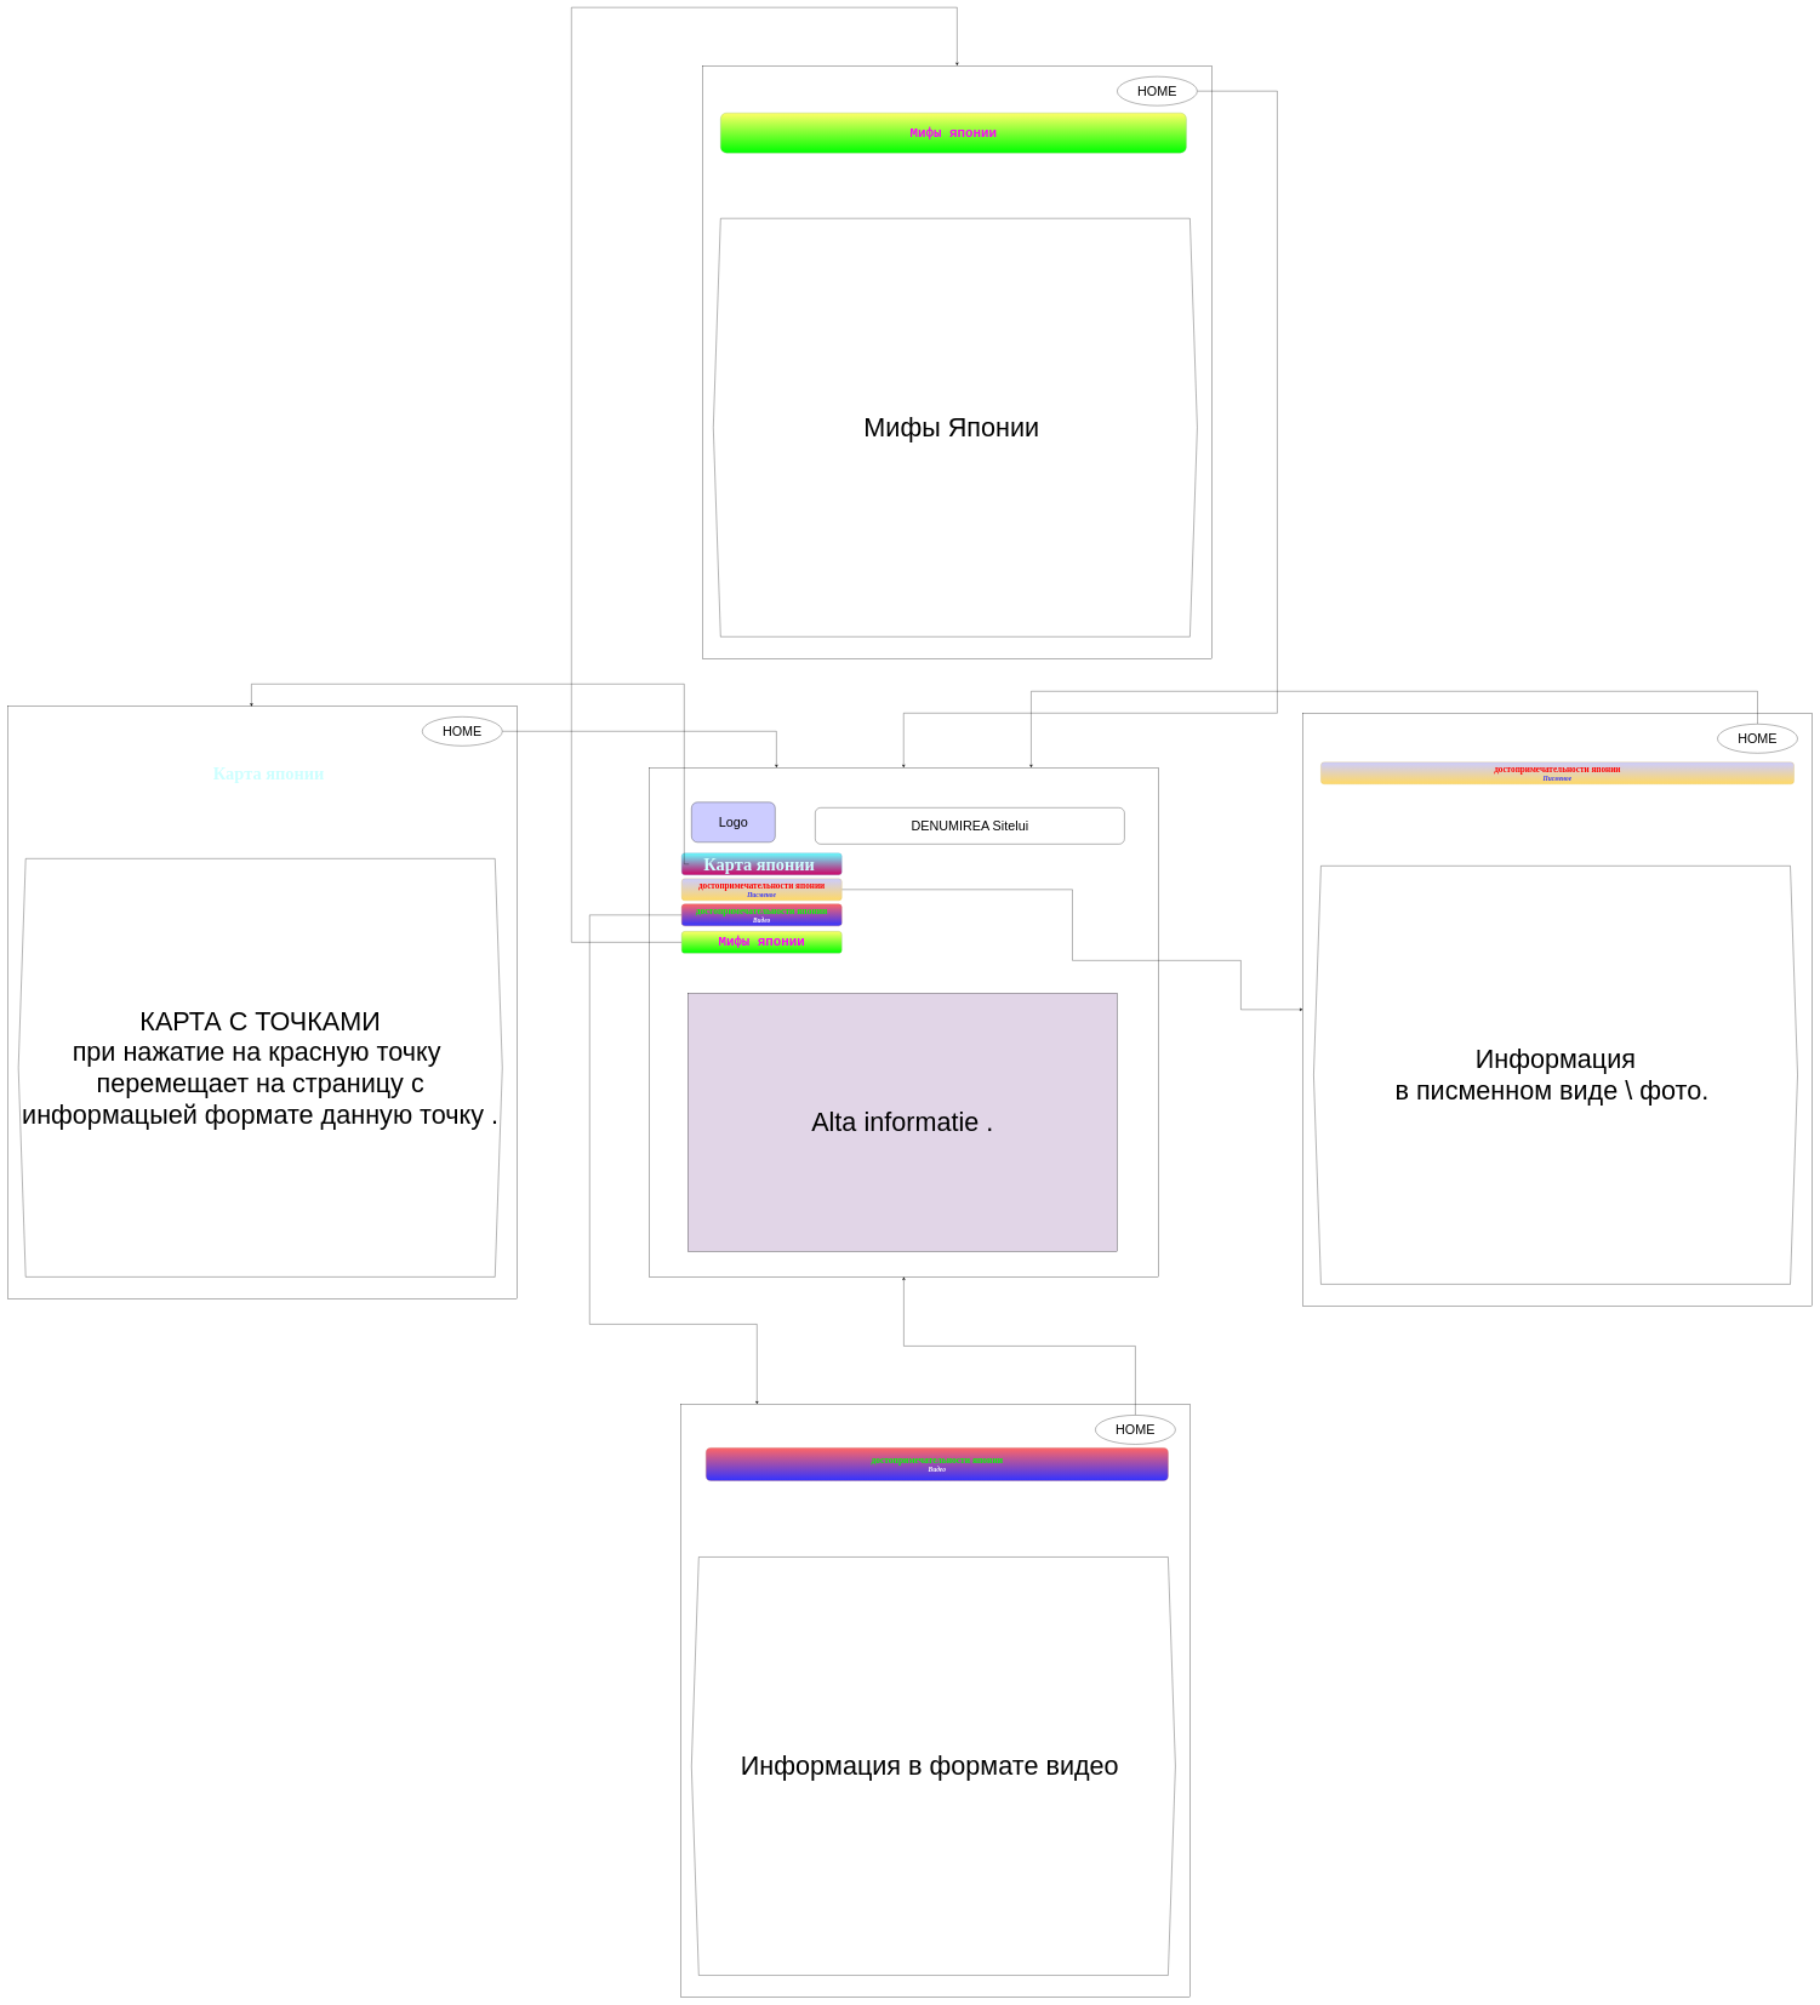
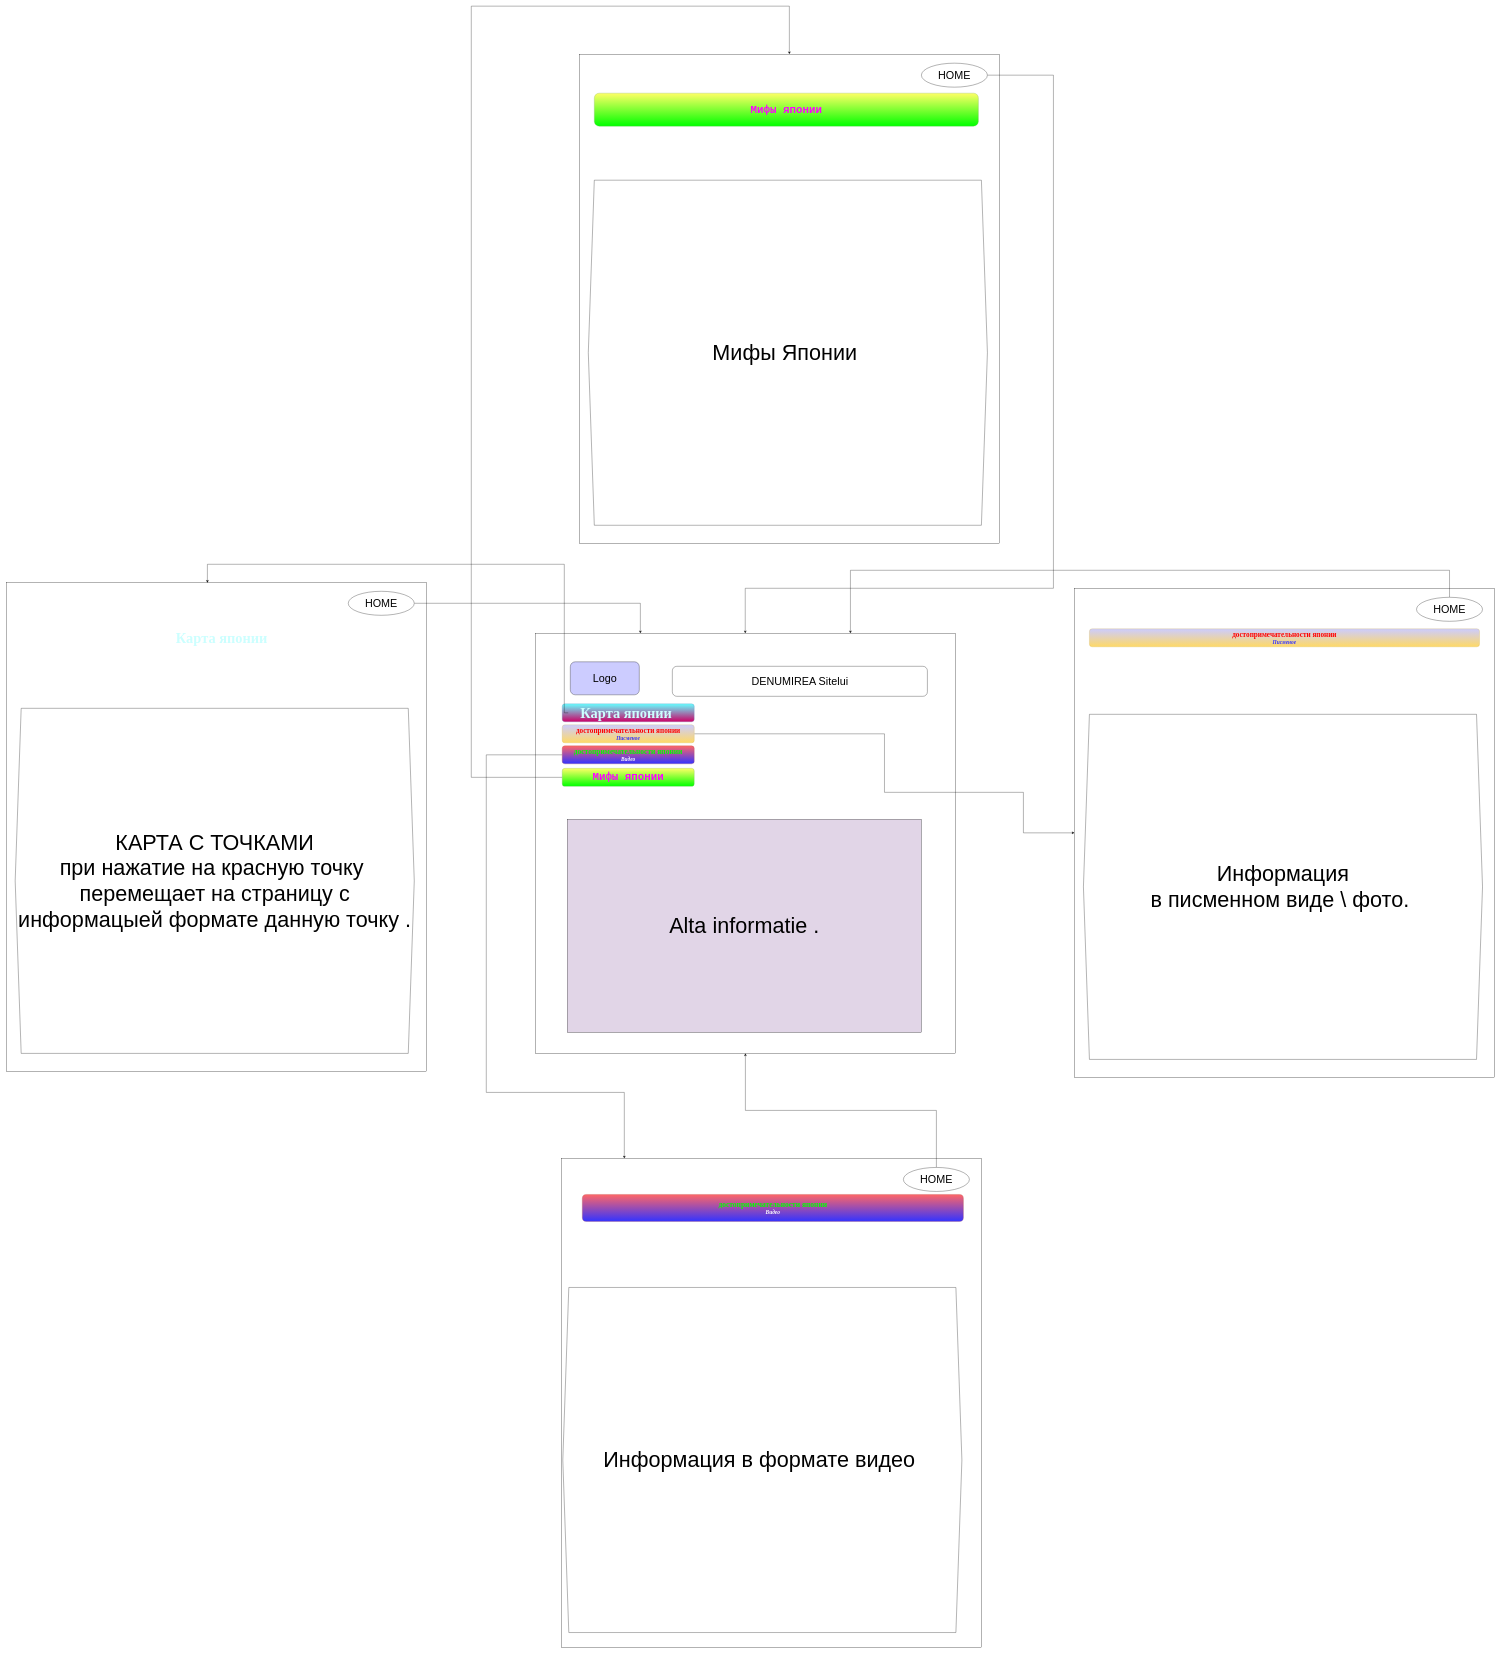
  <mxCell id="0" />
  <mxCell id="1" parent="0" />
  <mxCell id="2" value="" style="whiteSpace=wrap;html=1;aspect=fixed;fontFamily=Comic Sans MS;" parent="1" vertex="1"><mxGeometry x="1783.5" y="2110" width="1400" height="1400" as="geometry" /></mxCell>
  <mxCell id="3" style="edgeStyle=orthogonalEdgeStyle;rounded=0;orthogonalLoop=1;jettySize=auto;html=1;exitX=0;exitY=0.5;exitDx=0;exitDy=0;entryX=0.5;entryY=0;entryDx=0;entryDy=0;" parent="1" source="4" target="22" edge="1"><mxGeometry relative="1" as="geometry"><mxPoint x="1720" y="88.571" as="targetPoint" /><Array as="points"><mxPoint x="1570" y="2590" /><mxPoint x="1570" y="20" /><mxPoint x="2630" y="20" /></Array></mxGeometry></mxCell>
  <mxCell id="4" value="&lt;h1&gt;&lt;font face=&quot;Courier New&quot; color=&quot;#ff00ff&quot; style=&quot;font-size: 36px&quot;&gt;&lt;font style=&quot;vertical-align: inherit&quot;&gt;&lt;font style=&quot;vertical-align: inherit&quot;&gt;Мифы японии&lt;/font&gt;&lt;/font&gt;&lt;/font&gt;&lt;/h1&gt;" style="rounded=1;whiteSpace=wrap;html=1;strokeColor=#82b366;gradientColor=#00FF00;fillColor=#FFFF66;" parent="1" vertex="1"><mxGeometry x="1873" y="2560" width="440" height="60" as="geometry" /></mxCell>
  <mxCell id="5" style="edgeStyle=orthogonalEdgeStyle;rounded=0;orthogonalLoop=1;jettySize=auto;html=1;exitX=0;exitY=0.5;exitDx=0;exitDy=0;" parent="1" source="6" target="26" edge="1"><mxGeometry relative="1" as="geometry"><mxPoint x="1670" y="3700" as="targetPoint" /><Array as="points"><mxPoint x="1620" y="2515" /><mxPoint x="1620" y="3640" /><mxPoint x="2080" y="3640" /></Array></mxGeometry></mxCell>
  <mxCell id="6" value="&lt;b&gt;&lt;font face=&quot;Lucida Console&quot; style=&quot;font-size: 25px&quot; color=&quot;#00ff00&quot;&gt;&lt;font style=&quot;vertical-align: inherit&quot;&gt;&lt;font style=&quot;vertical-align: inherit&quot;&gt;достопримечательности японии &lt;/font&gt;&lt;/font&gt;&lt;/font&gt;&lt;/b&gt;&lt;br&gt;&lt;i&gt;&lt;b&gt;&lt;font face=&quot;Times New Roman&quot; style=&quot;font-size: 18px&quot; color=&quot;#ffffff&quot;&gt;&lt;font style=&quot;vertical-align: inherit&quot;&gt;&lt;font style=&quot;vertical-align: inherit&quot;&gt;Видео&lt;/font&gt;&lt;/font&gt;&lt;/font&gt;&lt;/b&gt;&lt;/i&gt;" style="rounded=1;whiteSpace=wrap;html=1;strokeColor=#b85450;fillColor=#FF6666;gradientColor=#3333FF;" parent="1" vertex="1"><mxGeometry x="1873" y="2485" width="440" height="60" as="geometry" /></mxCell>
  <mxCell id="7" style="edgeStyle=orthogonalEdgeStyle;rounded=0;orthogonalLoop=1;jettySize=auto;html=1;exitX=1;exitY=0.5;exitDx=0;exitDy=0;entryX=0;entryY=0.5;entryDx=0;entryDy=0;" parent="1" source="8" target="18" edge="1"><mxGeometry relative="1" as="geometry"><Array as="points"><mxPoint x="2947" y="2445" /><mxPoint x="2947" y="2640" /><mxPoint x="3410" y="2640" /><mxPoint x="3410" y="2775" /></Array></mxGeometry></mxCell>
  <mxCell id="8" value="&lt;h2&gt;&lt;font style=&quot;font-size: 24px&quot;&gt;&lt;font color=&quot;#ff0000&quot;&gt;&lt;font face=&quot;Lucida Console&quot;&gt;&lt;font style=&quot;vertical-align: inherit&quot;&gt;&lt;font style=&quot;vertical-align: inherit&quot;&gt;достопримечательности японии&lt;/font&gt;&lt;/font&gt;&lt;/font&gt;&lt;br&gt;&lt;/font&gt;&lt;/font&gt;&lt;i&gt;&lt;font style=&quot;font-size: 18px&quot; color=&quot;#3333ff&quot; face=&quot;Times New Roman&quot;&gt;&lt;font style=&quot;vertical-align: inherit&quot;&gt;&lt;font style=&quot;vertical-align: inherit&quot;&gt; Писменое&lt;/font&gt;&lt;/font&gt;&lt;/font&gt;&lt;/i&gt;&lt;/h2&gt;" style="rounded=1;whiteSpace=wrap;html=1;gradientColor=#ffd966;strokeColor=#d6b656;fillColor=#CCCCFF;" parent="1" vertex="1"><mxGeometry x="1873" y="2415" width="440" height="60" as="geometry" /></mxCell>
  <mxCell id="9" value="" style="rounded=1;whiteSpace=wrap;html=1;strokeColor=#6c8ebf;fillColor=#66FFFF;gradientColor=#CC0066;" parent="1" vertex="1"><mxGeometry x="1873" y="2345" width="440" height="60" as="geometry" /></mxCell>
  <mxCell id="10" value="&lt;b&gt;&lt;font style=&quot;font-size: 48px&quot;&gt;Карта японии&lt;/font&gt;&lt;/b&gt;&amp;nbsp;" style="text;html=1;align=center;verticalAlign=middle;whiteSpace=wrap;rounded=0;fillColor=none;fontFamily=Comic Sans MS;fontColor=#CCFFFF;" parent="1" vertex="1"><mxGeometry x="1893" y="2355" width="390" height="40" as="geometry" /></mxCell>
  <mxCell id="11" value="&lt;span style=&quot;font-size: 72px&quot;&gt;Alta informatie .&lt;/span&gt;" style="rounded=0;whiteSpace=wrap;html=1;fillColor=#e1d5e7;" parent="1" vertex="1"><mxGeometry x="1890" y="2730" width="1180" height="710" as="geometry" /></mxCell>
  <mxCell id="12" value="&lt;font style=&quot;font-size: 36px&quot;&gt;Logo&lt;/font&gt;" style="rounded=1;whiteSpace=wrap;html=1;fillColor=#ccccff;" parent="1" vertex="1"><mxGeometry x="1900" y="2205" width="230" height="110" as="geometry" /></mxCell>
  <mxCell id="13" value="&lt;font style=&quot;font-size: 36px&quot;&gt;DENUMIREA Sitelui&lt;/font&gt;" style="rounded=1;whiteSpace=wrap;html=1;" parent="1" vertex="1"><mxGeometry x="2240" y="2220" width="850" height="100" as="geometry" /></mxCell>
  <mxCell id="14" value="" style="rounded=0;whiteSpace=wrap;html=1;" parent="1" vertex="1"><mxGeometry x="20" y="1940" width="1400" height="1630" as="geometry" /></mxCell>
  <mxCell id="15" style="edgeStyle=orthogonalEdgeStyle;rounded=0;orthogonalLoop=1;jettySize=auto;html=1;exitX=1;exitY=0.5;exitDx=0;exitDy=0;entryX=0.25;entryY=0;entryDx=0;entryDy=0;" parent="1" source="16" target="2" edge="1"><mxGeometry relative="1" as="geometry" /></mxCell>
  <mxCell id="16" value="&lt;font style=&quot;font-size: 36px&quot;&gt;HOME&lt;/font&gt;" style="ellipse;whiteSpace=wrap;html=1;" parent="1" vertex="1"><mxGeometry x="1160" y="1970" width="220" height="80" as="geometry" /></mxCell>
  <mxCell id="17" value="&lt;span style=&quot;font-size: 72px&quot;&gt;КАРТА С ТОЧКАМИ&lt;br&gt;при нажатие на красную точку&amp;nbsp;&lt;br&gt;перемещает на страницу с информацыей формате данную точку .&lt;br&gt;&lt;/span&gt;" style="shape=hexagon;perimeter=hexagonPerimeter2;whiteSpace=wrap;html=1;fixedSize=1;" parent="1" vertex="1"><mxGeometry x="50" y="2360" width="1330" height="1150" as="geometry" /></mxCell>
  <mxCell id="18" value="" style="rounded=0;whiteSpace=wrap;html=1;" parent="1" vertex="1"><mxGeometry x="3580" y="1960" width="1400" height="1630" as="geometry" /></mxCell>
  <mxCell id="19" style="edgeStyle=orthogonalEdgeStyle;rounded=0;orthogonalLoop=1;jettySize=auto;html=1;exitX=0.5;exitY=0;exitDx=0;exitDy=0;entryX=0.75;entryY=0;entryDx=0;entryDy=0;" parent="1" source="20" target="2" edge="1"><mxGeometry relative="1" as="geometry"><Array as="points"><mxPoint x="4830" y="1900" /><mxPoint x="2833" y="1900" /></Array></mxGeometry></mxCell>
  <mxCell id="20" value="&lt;font style=&quot;font-size: 36px&quot;&gt;HOME&lt;/font&gt;" style="ellipse;whiteSpace=wrap;html=1;" parent="1" vertex="1"><mxGeometry x="4720" y="1990" width="220" height="80" as="geometry" /></mxCell>
  <mxCell id="21" value="&lt;span style=&quot;font-size: 72px&quot;&gt;&lt;font style=&quot;vertical-align: inherit&quot;&gt;&lt;font style=&quot;vertical-align: inherit&quot;&gt;&lt;font style=&quot;vertical-align: inherit&quot;&gt;&lt;font style=&quot;vertical-align: inherit&quot;&gt;Информация&lt;br&gt;в писменном виде \ фото.&amp;nbsp;&lt;/font&gt;&lt;/font&gt;&lt;/font&gt;&lt;/font&gt;&lt;br&gt;&lt;/span&gt;" style="shape=hexagon;perimeter=hexagonPerimeter2;whiteSpace=wrap;html=1;fixedSize=1;" parent="1" vertex="1"><mxGeometry x="3610" width="1330" height="1150" as="geometry" y="2380" /></mxCell>
  <mxCell id="22" value="" style="rounded=0;whiteSpace=wrap;html=1;" parent="1" vertex="1"><mxGeometry x="1930" y="180" width="1400" height="1630" as="geometry" /></mxCell>
  <mxCell id="23" style="edgeStyle=orthogonalEdgeStyle;rounded=0;orthogonalLoop=1;jettySize=auto;html=1;exitX=1;exitY=0.5;exitDx=0;exitDy=0;" parent="1" source="24" target="2" edge="1"><mxGeometry relative="1" as="geometry"><mxPoint x="3430" y="1970" as="targetPoint" /><Array as="points"><mxPoint x="3510" y="250" /><mxPoint x="3510" y="1960" /><mxPoint x="2483" y="1960" /></Array></mxGeometry></mxCell>
  <mxCell id="24" value="&lt;font style=&quot;font-size: 36px&quot;&gt;HOME&lt;/font&gt;" style="ellipse;whiteSpace=wrap;html=1;" parent="1" vertex="1"><mxGeometry x="3070" y="210" width="220" height="80" as="geometry" /></mxCell>
  <mxCell id="25" value="&lt;span style=&quot;font-size: 72px&quot;&gt;Мифы Японии&amp;nbsp;&lt;br&gt;&lt;/span&gt;" style="shape=hexagon;perimeter=hexagonPerimeter2;whiteSpace=wrap;html=1;fixedSize=1;" parent="1" vertex="1"><mxGeometry x="1960" y="600" width="1330" height="1150" as="geometry" /></mxCell>
  <mxCell id="26" value="" style="rounded=0;whiteSpace=wrap;html=1;" parent="1" vertex="1"><mxGeometry x="1870" y="3860" width="1400" height="1630" as="geometry" /></mxCell>
  <mxCell id="27" style="edgeStyle=orthogonalEdgeStyle;rounded=0;orthogonalLoop=1;jettySize=auto;html=1;exitX=0.5;exitY=0;exitDx=0;exitDy=0;entryX=0.5;entryY=1;entryDx=0;entryDy=0;" parent="1" source="28" target="2" edge="1"><mxGeometry relative="1" as="geometry" /></mxCell>
  <mxCell id="28" value="&lt;font style=&quot;font-size: 36px&quot;&gt;HOME&lt;/font&gt;" style="ellipse;whiteSpace=wrap;html=1;" parent="1" vertex="1"><mxGeometry x="3010" y="3890" width="220" height="80" as="geometry" /></mxCell>
- <mxCell id="29" value="&lt;span style=&quot;font-size: 72px&quot;&gt;&lt;font style=&quot;vertical-align: inherit&quot;&gt;&lt;font style=&quot;vertical-align: inherit&quot;&gt;Информация в формате видео&amp;nbsp;&lt;/font&gt;&lt;/font&gt;&lt;br&gt;&lt;/span&gt;" style="shape=hexagon;perimeter=hexagonPerimeter2;whiteSpace=wrap;html=1;fixedSize=1;" parent="1" vertex="1"><mxGeometry x="1900" y="4280" width="1330" height="1150" as="geometry" /></mxCell>
+ <mxCell id="29" value="&lt;span style=&quot;font-size: 72px&quot;&gt;&lt;font style=&quot;vertical-align: inherit&quot;&gt;&lt;font style=&quot;vertical-align: inherit&quot;&gt;Информация в формате видео&amp;nbsp;&lt;/font&gt;&lt;/font&gt;&lt;br&gt;&lt;/span&gt;" style="shape=hexagon;perimeter=hexagonPerimeter2;whiteSpace=wrap;html=1;fixedSize=1;" parent="1" vertex="1"><mxGeometry x="1875" y="4290" width="1330" height="1150" as="geometry" /></mxCell>
  <mxCell id="30" value="&lt;b&gt;&lt;font style=&quot;font-size: 48px&quot;&gt;Карта японии&lt;/font&gt;&lt;/b&gt;&amp;nbsp;" style="text;html=1;align=center;verticalAlign=middle;whiteSpace=wrap;rounded=0;fillColor=none;fontFamily=Comic Sans MS;fontColor=#CCFFFF;" parent="1" vertex="1"><mxGeometry x="170" y="2070" width="1140" height="110" as="geometry" /></mxCell>
  <mxCell id="31" value="&lt;h2&gt;&lt;font style=&quot;font-size: 24px&quot;&gt;&lt;font color=&quot;#ff0000&quot;&gt;&lt;font face=&quot;Lucida Console&quot;&gt;достопримечательности японии&lt;/font&gt;&lt;br&gt;&lt;/font&gt;&lt;/font&gt;&lt;i&gt;&lt;font style=&quot;font-size: 18px&quot; color=&quot;#3333ff&quot; face=&quot;Times New Roman&quot;&gt;Писменое&lt;/font&gt;&lt;/i&gt;&lt;/h2&gt;" style="rounded=1;whiteSpace=wrap;html=1;gradientColor=#ffd966;strokeColor=#d6b656;fillColor=#CCCCFF;" parent="1" vertex="1"><mxGeometry x="3630" y="2095" width="1300" height="60" as="geometry" /></mxCell>
  <mxCell id="32" value="&lt;b&gt;&lt;font face=&quot;Lucida Console&quot; style=&quot;font-size: 25px&quot; color=&quot;#00ff00&quot;&gt;достопримечательности японии&lt;/font&gt;&lt;/b&gt;&lt;br&gt;&lt;i&gt;&lt;b&gt;&lt;font face=&quot;Times New Roman&quot; style=&quot;font-size: 18px&quot; color=&quot;#ffffff&quot;&gt;Видео&lt;/font&gt;&lt;/b&gt;&lt;/i&gt;" style="rounded=1;whiteSpace=wrap;html=1;strokeColor=#b85450;fillColor=#FF6666;gradientColor=#3333FF;" parent="1" vertex="1"><mxGeometry x="1940" y="3980" width="1270" height="90" as="geometry" /></mxCell>
  <mxCell id="33" value="&lt;h1&gt;&lt;font face=&quot;Courier New&quot; color=&quot;#ff00ff&quot; style=&quot;font-size: 36px&quot;&gt;Мифы японии&lt;/font&gt;&lt;/h1&gt;" style="rounded=1;whiteSpace=wrap;html=1;strokeColor=#82b366;gradientColor=#00FF00;fillColor=#FFFF66;" parent="1" vertex="1"><mxGeometry x="1980" y="310" width="1280" height="110" as="geometry" /></mxCell>
  <mxCell id="34" style="edgeStyle=orthogonalEdgeStyle;rounded=0;orthogonalLoop=1;jettySize=auto;html=1;entryX=0.479;entryY=0.001;entryDx=0;entryDy=0;entryPerimeter=0;" parent="1" source="10" target="14" edge="1"><mxGeometry relative="1" as="geometry"><mxPoint x="1893" y="2375" as="sourcePoint" /><mxPoint x="690" y="1850" as="targetPoint" /><Array as="points"><mxPoint x="1880" y="2375" /><mxPoint x="1880" y="1880" /><mxPoint x="690" y="1880" /></Array></mxGeometry></mxCell>
